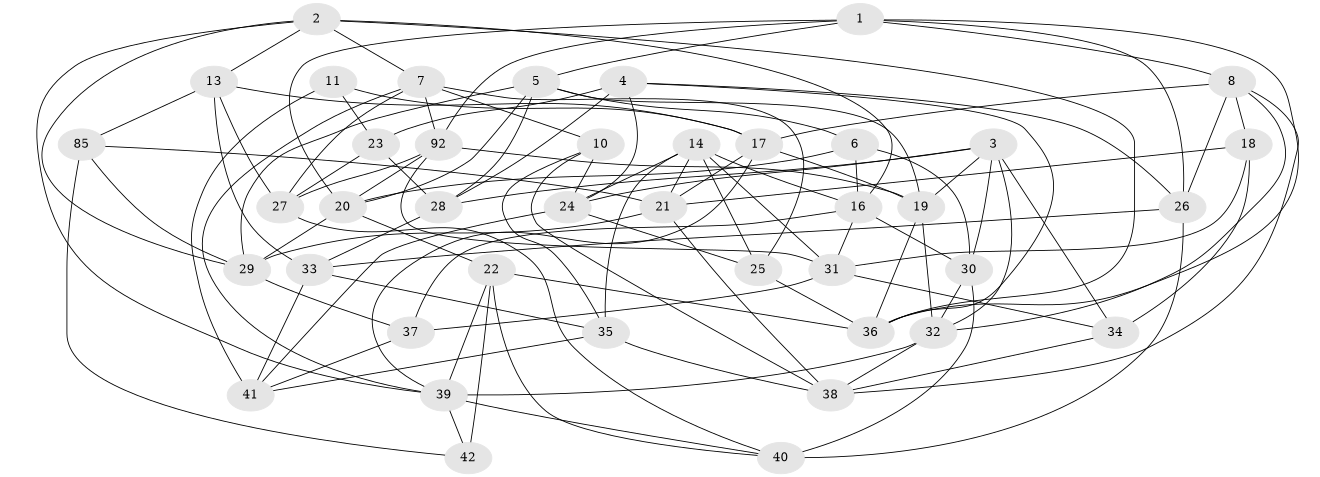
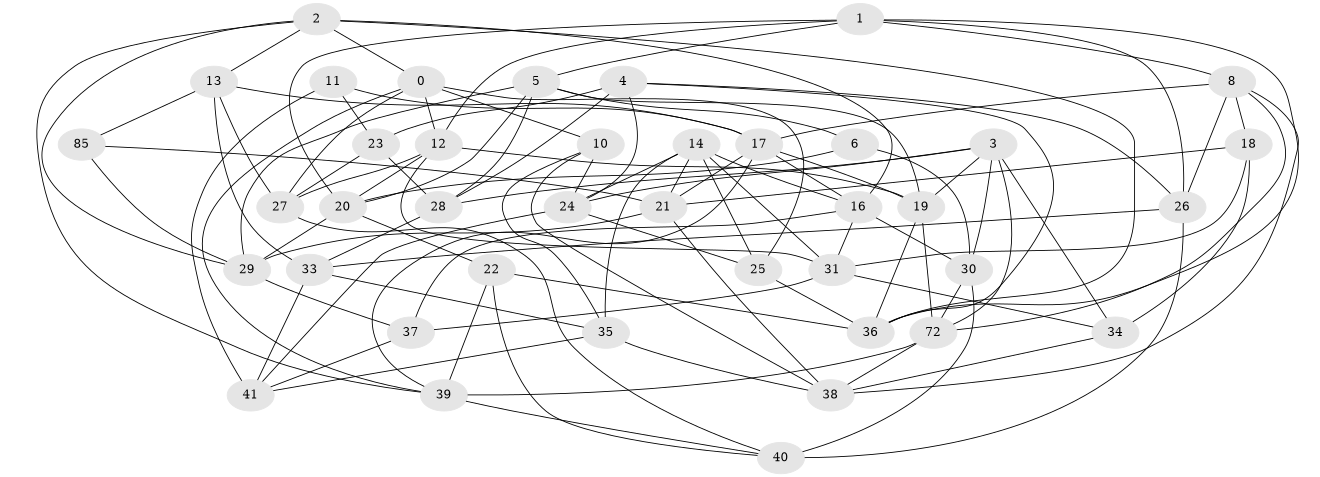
  graph {
    node [color=gray90 style=filled]
    edge [weight=1.0]
    1
    5
    8
-   12 [label=92]
+   12
    20
    26
    36
    29
    19
    28
    6
-   32
+   32 [label=72]
    17
    18
    38
    27
    31
    22
    33
    40
    2
-   7
+   7 [label=0]
    13
    16
    39
    10
    25
    n28 [label=85]
    30
    37
-   42
    3
    24
    34
    41
    4
    23
    35
    21
    11
    14
    1 -- 5
    1 -- 8
    1 -- 12
    1 -- 20
    1 -- 26
    1 -- 36
    5 -- 20
    5 -- 29
    5 -- 19
    5 -- 28
    5 -- 6
    8 -- 26
    8 -- 32
    8 -- 17
    8 -- 18
    8 -- 38
    12 -- 20
    12 -- 19
    12 -- 27
    12 -- 31
    20 -- 29
    20 -- 22
    26 -- 33
    26 -- 40 [weight=2.0]
    29 -- 37
    19 -- 36
    19 -- 32
    28 -- 33
    6 -- 20
-   6 -- 16
+   17 -- 16
    6 -- 30
    32 -- 38
    32 -- 39 [weight=2.0]
    17 -- 19
    17 -- 39
    17 -- 21
    18 -- 31
    18 -- 34
    18 -- 21
    27 -- 40
    31 -- 37
    31 -- 34
    22 -- 36
    22 -- 40
    22 -- 39
-   22 -- 42 [weight=2.0]
    33 -- 41
    33 -- 35 [weight=2.0]
    2 -- 36
    2 -- 29
    2 -- 7
    2 -- 13
    2 -- 16
    2 -- 39
    7 -- 12
    7 -- 27
    7 -- 39
    7 -- 10
    7 -- 25
    13 -- 17
    13 -- 27 [weight=2.0]
    13 -- 33
    13 -- n28
    16 -- 31
    16 -- 30
    16 -- 37
    39 -- 40
-   39 -- 42
    10 -- 38
    10 -- 24
    10 -- 35
    25 -- 36
    n28 -- 29
-   n28 -- 42
    n28 -- 21
    30 -- 32 [weight=2.0]
    30 -- 40
    37 -- 41
    3 -- 19
    3 -- 28
    3 -- 32
    3 -- 30
    3 -- 24
    3 -- 34
    24 -- 25
    24 -- 41
    34 -- 38
    4 -- 26
    4 -- 36
    4 -- 28 [weight=2.0]
    4 -- 24
    4 -- 23
    23 -- 28
    23 -- 27 [weight=3.0]
    35 -- 38
    35 -- 41
    21 -- 29
    21 -- 38
    11 -- 17
    11 -- 41 [weight=2.0]
    11 -- 23
    14 -- 31
    14 -- 16
    14 -- 25
    14 -- 24
    14 -- 35
    14 -- 21
  }
